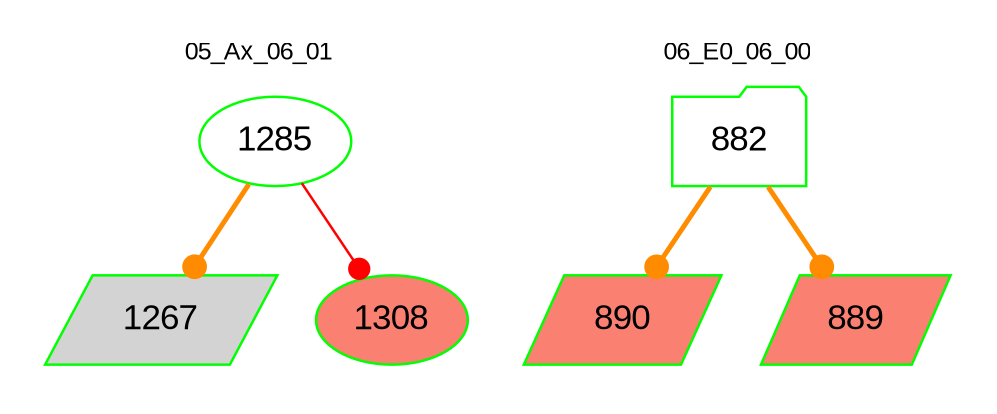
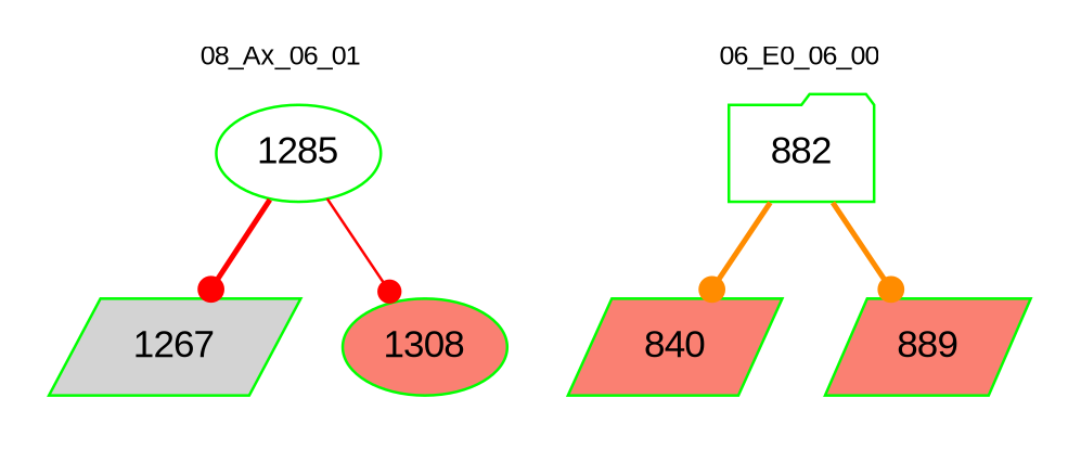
  digraph {
    fontname="Liberation Sans"
    node [color=green fillcolor=salmon fontname="Liberation Sans" shape=parallelogram style=filled]
    edge [arrowhead=dot color=red fontname="Liberation Sans" style=bold]
    n1 [fillcolor=white label=1285 shape=ellipse]
    n2 [fillcolor=lightgrey label=1267]
    n3 [label=1308 shape=ellipse]
    n4 [fillcolor=white label=882 shape=folder]
-   n5 [label=890]
+   n5 [label=840]
    n6 [label=889]
    subgraph cluster_1 {
      color=white
      fontsize=10
-     label="05_Ax_06_01"
+     label="08_Ax_06_01"
      n1
      n2
      n3
    }
    subgraph cluster_2 {
      color=white
      fontsize=10
      label="06_E0_06_00"
      n4
      n5
      n6
    }
-   n1 -> n2 [color=darkorange]
+   n1 -> n2
    n1 -> n3 [style=solid]
    n4 -> n5 [color=darkorange]
    n4 -> n6 [color=darkorange]
  }
